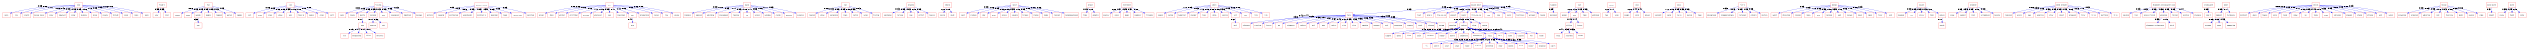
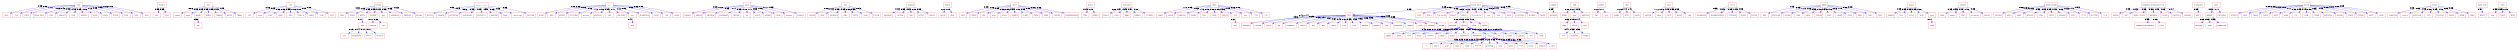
  strict digraph {
    node [color=red fontname=courier shape=box]
    edge [color=blue xlabel=0.03]
    pig
    sure
    thls
    light
    "black hole"
    ploy
    however
    long
    quickly
    slide
    black
    thrust
    seen
    hole
    legs
    "\"that's"
    way
    third
    fun
    summer
    mummy
    woods
    games
    roamed
    world
    daddy
    see
    rain
    set
    heads
    like
    knew
    work
    "they'd"
    sadly
    cold
    left
    "\"clunk"
    lazy
    clunk
    quite
    second
    wood
    seasoned
    together
    planks
    one
    search
    nail
    try
    exhausted
    tricks
    efforts
    "wooden house"
    notice
    towards
    slithered
    underneath
    "brother's"
    dashing
    heap
    cleverness
    excited
    were
    given
    jobs
    winter
    drifting
    welcome
    wherever
    back
    realized
    warm
    preparing
    close
    folk
    usual
    drew
    pack
    rapidly
    opened
    watching
    collapsed
    fleeing
    had
    scene
    window
    cards
    whooooo
    luckily
    ran
    roared
    grew
    escaping
    rage
    catch
    wild
    trying
    braced
    enormous
    furious
    new
    effort
    really
    sturdy
    solid
    must
    wolf
    last
    rushed
    big
    alarm
    shall
    laughs
    tracks
    found
    home
    foolish
    neighbourhood
    grave
    time
    doubts
    everyone
    easily
    none
    made
    happier
    friends
    goin
    sound
    dying
    hungrier
    hunger
    feel
    drop
    voices
    let
    easy
    "\"i'm"
    "i'm"
    get
    "black wolf"
    tail
    fast
    "pig's"
    "tra-la-la"
    wisest
    never
    "\"tra-la-la"
    come
    day
    yard
    terrible
    wicked
    round
    stunned
    flaring
    torch
    go
    "chimneyl\""
    rather
    hot
    was
    hairy
    tried
    fire
    landing
    landed
    put
    squealed
    flames
    coat
    licked
    became
    dancing
    return
    sing
    could
    caught
    good
    sight
    pain
    brothers
    happy
    burnt
    chimneys
    remembered
    fall
    "let's"
    safe
    called
    "\"no"
    roam
    "\"i"
    "won't"
    leaf
    lean
    hope
    outside
    greeted
    hear
    words
    break
    "pigs'"
    shaking
    "can't"
    talked
    decided
    pigs
    began
    upon
    fade
    watched
    little
    three
    real
    started
    needed
    houses
    two
    less
    did
    budge
    lnch
    house
    wlll
    laziest
    said
    "he'd"
    build
    take
    "\"it's"
    disagreed
    disapprovingly
    refused
    others
    listen
    speak
    wept
    starving
    inside
    idea
    meal
    rained
    want
    blows
    hold
    open
    fear
    best
    blast
    heaped
    fell
    silly
    thin
    poles
    great
    chimney
    look
    ladder
    roof
    scrambled
    nearby
    "deep breath"
    replied
    voice
    make
    angrily
    stay
    chest
    growled
    tiny
    "\"i'll"
    puffing
    "\"i'd"
    "stubborn bricklayer pig"
    saying
    "\"no\""
    "shall finish"
    working
    finish
    visited
    chuckle
    "stubborn bricklayer"
    first
    bricklayer
    "don't"
    door
    moment
    furiously
    already
    soon
    hammering
    brick
    protect
    days
    takes
    buiid
    hard
    snow
    us
    took
    shape
    patience
    enough
    stand
    strong
    went
    wind
    straw
    scowling
    ordered
    watering
    hut
    fiercely
    mouth
    along
    came
    "blew wlth"
    might
    wlth
    blew
    right
    onto
    pig -> sure
    pig -> thls [xlabel=0.06]
    pig -> light [xlabel=0.06]
    pig -> "black hole" [xlabel=0.06]
    pig -> ploy [xlabel=0.42]
    pig -> however
    pig -> long
    pig -> quickly
    pig -> slide [xlabel=0.06]
    pig -> black [xlabel=0.19]
    pig -> thrust
    pig -> seen
    pig -> hole [xlabel=0.06]
    pig -> legs [xlabel=0.06]
    "\"that's" -> way [xlabel=0.33]
    "\"that's" -> third [xlabel=0.33]
    fun -> summer [xlabel=0.06]
    fun -> mummy
    fun -> woods
    fun -> games
    fun -> roamed
    fun -> world
    fun -> daddy
    woods -> see [xlabel=0.33]
    rain -> set [xlabel=0.06]
    rain -> heads
    rain -> like [xlabel=0.08]
    rain -> knew [xlabel=0.06]
    rain -> work [xlabel=0.39]
    rain -> "they'd" [xlabel=0.06]
    rain -> sadly [xlabel=0.08]
    rain -> cold [xlabel=0.08]
    rain -> left [xlabel=0.08]
    "\"clunk" -> lazy
    "\"clunk" -> clunk
    "\"clunk" -> quite
    "\"clunk" -> second [xlabel=0.25]
    "\"clunk" -> wood
    "\"clunk" -> seasoned
    "\"clunk" -> together
    "\"clunk" -> planks
    quite -> one [xlabel=0.17]
    second -> search [xlabel=0.17]
    second -> nail [xlabel=0.22]
    one -> try [xlabel=0.19]
    one -> exhausted [xlabel=0.14]
    one -> tricks [xlabel=0.17]
    one -> efforts [xlabel=0.17]
    "wooden house" -> notice
    "wooden house" -> towards
    "wooden house" -> slithered [xlabel=0.06]
    "wooden house" -> underneath
    "wooden house" -> "brother's"
    "wooden house" -> dashing [xlabel=0.39]
    "wooden house" -> heap
    "wooden house" -> cleverness
    "wooden house" -> excited
    were -> given [xlabel=0.06]
    were -> jobs [xlabel=0.06]
    were -> winter [xlabel=0.06]
    were -> drifting [xlabel=0.06]
    were -> welcome [xlabel=0.08]
    were -> wherever [xlabel=0.06]
    were -> back
    were -> realized [xlabel=0.11]
    were -> warm [xlabel=0.44]
    were -> preparing [xlabel=0.06]
    were -> close
    were -> folk [xlabel=0.06]
    were -> usual [xlabel=0.06]
    warm -> drew [xlabel=0.47]
    pack -> rapidly
    pack -> opened [xlabel=0.08]
    pack -> watching
    pack -> collapsed [xlabel=0.11]
    pack -> fleeing
    pack -> had [xlabel=0.08]
    pack -> scene [xlabel=0.11]
    pack -> window [xlabel=0.33]
    pack -> cards [xlabel=0.06]
    pack -> whooooo [xlabel=0.11]
    pack -> luckily
    ran -> roared [xlabel=0.06]
    ran -> grew
    ran -> escaping
    ran -> rage
    ran -> catch [xlabel=0.06]
    ran -> wild [xlabel=0.33]
    ran -> trying
    braced -> enormous
    braced -> furious
    braced -> new
    braced -> effort [xlabel=0.28]
    braced -> really
    sturdy -> solid [xlabel=0.22]
    sturdy -> must [xlabel=0.08]
    wolf -> last
    wolf -> rushed [xlabel=0.06]
    wolf -> big
    wolf -> alarm [xlabel=0.06]
    wolf -> shall [xlabel=0.06]
    wolf -> laughs [xlabel=0.39]
    wolf -> tracks [xlabel=0.06]
    wolf -> found
    wolf -> home [xlabel=0.06]
    wolf -> foolish [xlabel=0.06]
    wolf -> neighbourhood [xlabel=0.06]
    grave -> time
    grave -> doubts [xlabel=0.28]
    everyone -> easily [xlabel=0.22]
    everyone -> none [xlabel=0.31]
    everyone -> made [xlabel=0.25]
    everyone -> happier [xlabel=0.31]
    everyone -> friends [xlabel=0.28]
    goin -> sound [xlabel=0.08]
    goin -> dying
    goin -> hungrier
    goin -> hunger [xlabel=0.06]
    goin -> feel [xlabel=0.06]
    goin -> drop [xlabel=0.06]
    goin -> voices [xlabel=0.06]
    goin -> let [xlabel=0.36]
    goin -> easy
    goin -> "\"i'm" [xlabel=0.06]
    goin -> "i'm" [xlabel=0.06]
    let -> get [xlabel=0.61]
    "black wolf" -> tail
    "black wolf" -> fast
    "black wolf" -> "pig's"
    "black wolf" -> "tra-la-la"
    "black wolf" -> wisest
    "black wolf" -> never [xlabel=0.22]
    "black wolf" -> "\"tra-la-la"
    "black wolf" -> come
    "black wolf" -> day
    "black wolf" -> yard
    "black wolf" -> terrible
    "black wolf" -> wicked
    "black wolf" -> round
    tail -> stunned [xlabel=0.36]
    tail -> flaring [xlabel=0.42]
    tail -> torch [xlabel=0.44]
    tail -> go [xlabel=0.25]
    tail -> "chimneyl\"" [xlabel=0.36]
    tail -> rather [xlabel=0.97]
    tail -> hot [xlabel=0.97]
    tail -> was [xlabel=0.67]
    tail -> hairy [xlabel=0.42]
    tail -> tried [xlabel=0.22]
    tail -> fire [xlabel=0.39]
    tail -> landing [xlabel=0.33]
    tail -> landed [xlabel=0.36]
    tail -> put [xlabel=0.36]
    tail -> squealed [xlabel=0.36]
    tail -> flames [xlabel=1.0]
    tail -> coat [xlabel=0.36]
    tail -> licked [xlabel=0.33]
    tail -> became [xlabel=0.33]
    never -> dancing [xlabel=0.08]
    never -> return
    never -> sing [xlabel=0.08]
    never -> could [xlabel=0.06]
    return -> caught [xlabel=0.42]
    return -> good [xlabel=0.28]
    return -> sight [xlabel=0.17]
    return -> pain [xlabel=0.33]
    return -> brothers [xlabel=0.56]
    return -> happy [xlabel=0.44]
    return -> burnt [xlabel=0.31]
    return -> chimneys [xlabel=0.39]
    return -> remembered [xlabel=0.25]
    return -> fall
    return -> "let's" [xlabel=0.31]
    return -> safe [xlabel=0.25]
    return -> called [xlabel=0.11]
    return -> "\"no" [xlabel=0.25]
    return -> roam [xlabel=0.47]
    fall -> "\"i" [xlabel=0.33]
    fall -> "won't" [xlabel=0.25]
    fall -> leaf [xlabel=0.28]
    fall -> lean [xlabel=0.28]
    fall -> hope [xlabel=0.42]
    fall -> outside [xlabel=0.39]
    fall -> greeted [xlabel=0.28]
    fall -> hear [xlabel=0.53]
    fall -> words [xlabel=0.19]
    fall -> break [xlabel=0.22]
    fall -> "pigs'" [xlabel=0.33]
    fall -> shaking [xlabel=0.36]
    fall -> "can't" [xlabel=0.36]
    talked -> decided [xlabel=0.25]
    pigs -> began [xlabel=0.28]
    pigs -> upon [xlabel=0.22]
-   pigs -> fade
+   upon -> fade
    pigs -> watched
    upon -> little [xlabel=0.19]
    upon -> three [xlabel=0.14]
    little -> real [xlabel=0.47]
    little -> started [xlabel=0.33]
    little -> needed [xlabel=0.33]
    houses -> two [xlabel=0.22]
    houses -> less [xlabel=0.11]
    did -> budge [xlabel=0.28]
    did -> lnch [xlabel=0.44]
    did -> house [xlabel=0.47]
    wlll -> laziest [xlabel=0.08]
    wlll -> said [xlabel=0.06]
    wlll -> "he'd"
    wlll -> build [xlabel=0.36]
    wlll -> take
    "\"it's" -> disagreed [xlabel=0.33]
    "\"it's" -> disapprovingly
    "\"it's" -> refused
    "\"it's" -> others
    "\"it's" -> listen
    speak -> wept
    speak -> starving
    speak -> inside [xlabel=0.06]
    speak -> idea [xlabel=0.06]
    speak -> meal [xlabel=0.36]
    speak -> rained [xlabel=0.06]
    speak -> want [xlabel=0.39]
    speak -> blows [xlabel=0.06]
    speak -> hold [xlabel=0.06]
    speak -> open [xlabel=0.06]
    speak -> fear [xlabel=0.06]
    speak -> best
    blast -> heaped
    blast -> fell
    blast -> silly
    blast -> thin
    blast -> poles [xlabel=0.28]
    poles -> great [xlabel=0.11]
    chimney -> look
    chimney -> ladder [xlabel=0.33]
    chimney -> roof
    chimney -> scrambled [xlabel=0.06]
    chimney -> nearby
    "deep breath" -> replied [xlabel=0.06]
    "deep breath" -> voice [xlabel=0.36]
    "deep breath" -> make
    "deep breath" -> angrily [xlabel=0.36]
    "deep breath" -> stay
    "deep breath" -> chest
    "deep breath" -> growled
    "deep breath" -> tiny
    "deep breath" -> "\"i'll"
    "deep breath" -> puffing [xlabel=0.06]
    "deep breath" -> "\"i'd"
    "stubborn bricklayer pig" -> saying
    "stubborn bricklayer pig" -> "\"no\""
    "stubborn bricklayer pig" -> "shall finish"
    "stubborn bricklayer pig" -> working [xlabel=0.36]
    "stubborn bricklayer pig" -> finish
    "stubborn bricklayer pig" -> visited
    "stubborn bricklayer pig" -> chuckle [xlabel=0.44]
    working -> "stubborn bricklayer" [xlabel=0.33]
    working -> first [xlabel=0.08]
    bricklayer -> "don't"
    door -> moment
    door -> furiously [xlabel=0.11]
    moment -> already
    moment -> soon
    moment -> hammering
    brick -> protect [xlabel=0.08]
    brick -> days [xlabel=0.06]
    brick -> takes
    brick -> buiid [xlabel=0.08]
    brick -> hard [xlabel=0.11]
    brick -> snow [xlabel=0.08]
    brick -> us
    brick -> took [xlabel=0.19]
    brick -> shape [xlabel=0.08]
    brick -> patience [xlabel=0.33]
    brick -> enough
    brick -> stand [xlabel=0.08]
    brick -> strong
    brick -> went [xlabel=0.08]
    brick -> wind
    straw -> scowling
    straw -> ordered
    straw -> watering
    straw -> hut [xlabel=0.06]
    straw -> fiercely
    straw -> mouth [xlabel=0.06]
    straw -> along [xlabel=0.28]
    straw -> came [xlabel=0.06]
    "blew wlth" -> might [xlabel=0.31]
    wlth -> blew [xlabel=0.39]
    wlth -> right [xlabel=0.25]
    wlth -> onto [xlabel=0.28]
  }
